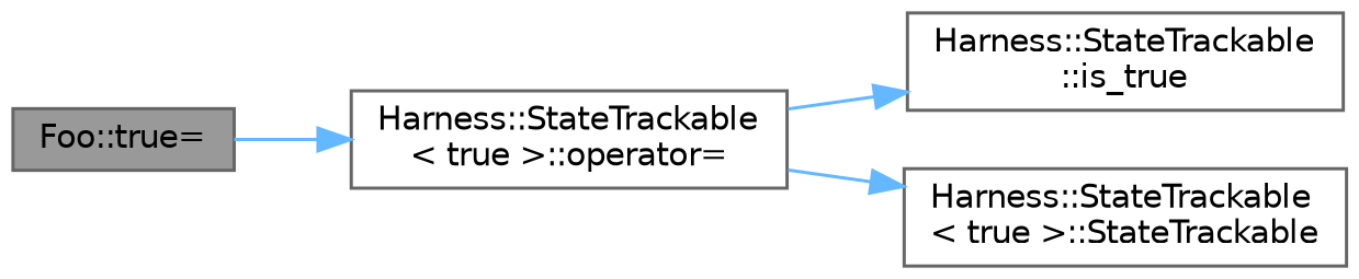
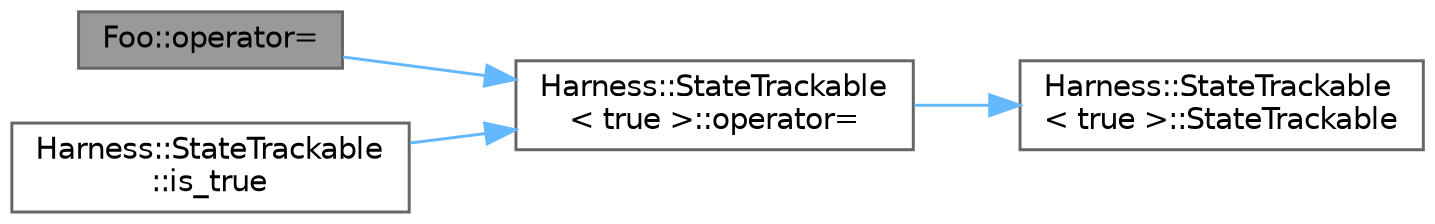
  digraph {
    rankdir=LR
    node [color=grey40 fillcolor=white fontname=Helvetica fontsize=10 shape=box style=filled]
    edge [color=steelblue1 fontname=Helvetica fontsize=10 labelfontname=Helvetica labelfontsize=10 style=solid]
-   n1 [color=gray40 fillcolor=grey60 fontcolor=black height=0.2 label="Foo::true=" width=0.4]
+   n1 [color=gray40 fillcolor=grey60 fontcolor=black height=0.2 label="Foo::operator=" width=0.4]
    n2 [height=0.2 label="Harness::StateTrackable\l\< true \>::operator=" width=0.4]
    n3 [height=0.2 label="Harness::StateTrackable\l::is_true" width=0.4]
    n4 [height=0.2 label="Harness::StateTrackable\l\< true \>::StateTrackable" width=0.4]
    n1 -> n2
-   n2 -> n3
+   n3 -> n2
    n2 -> n4
  }
